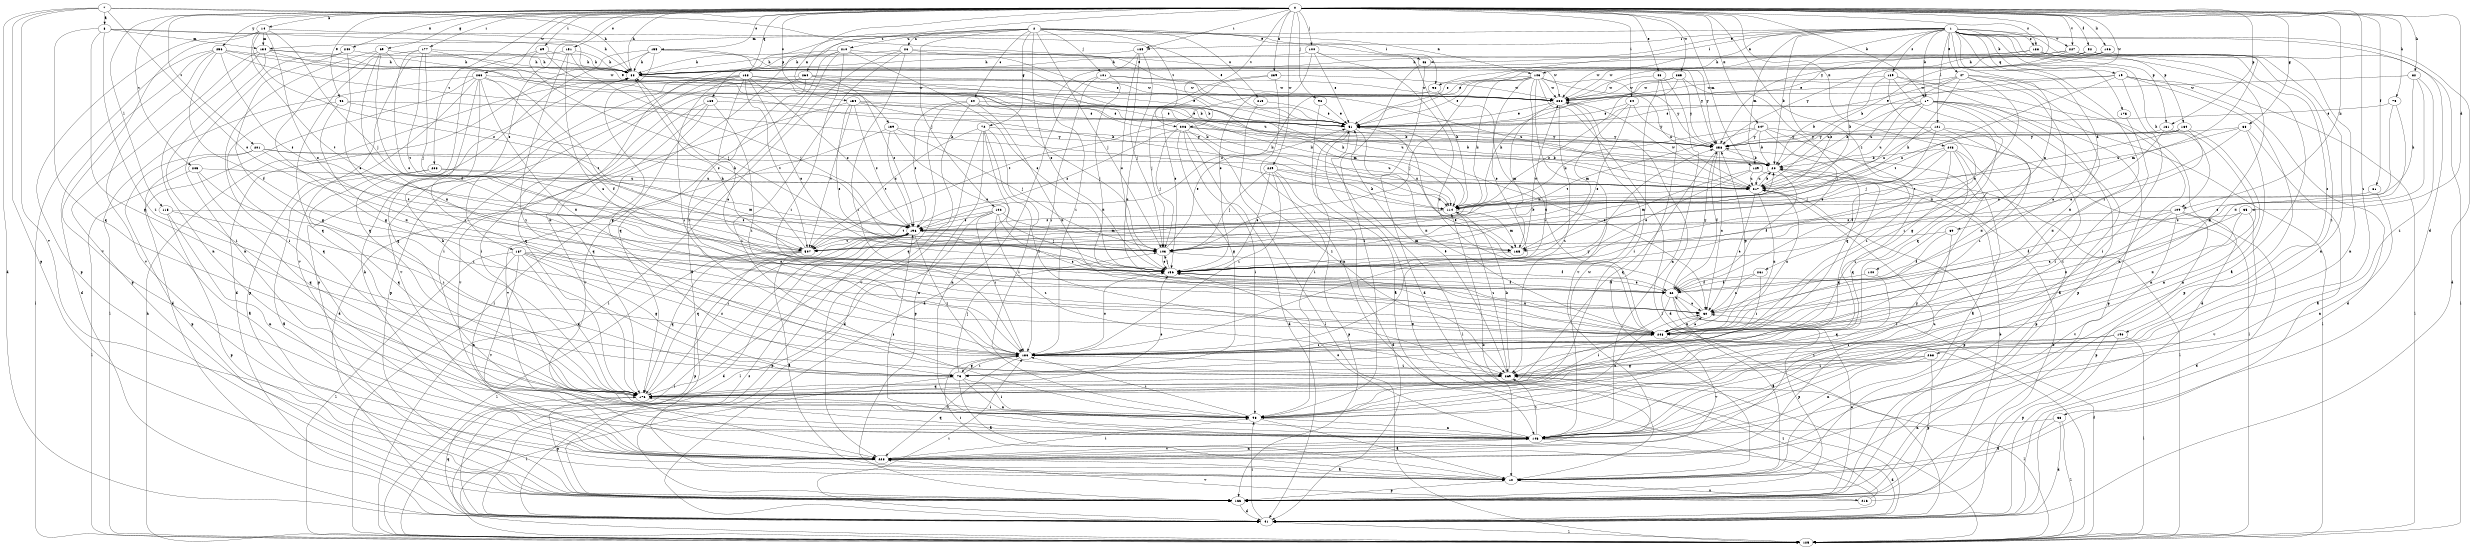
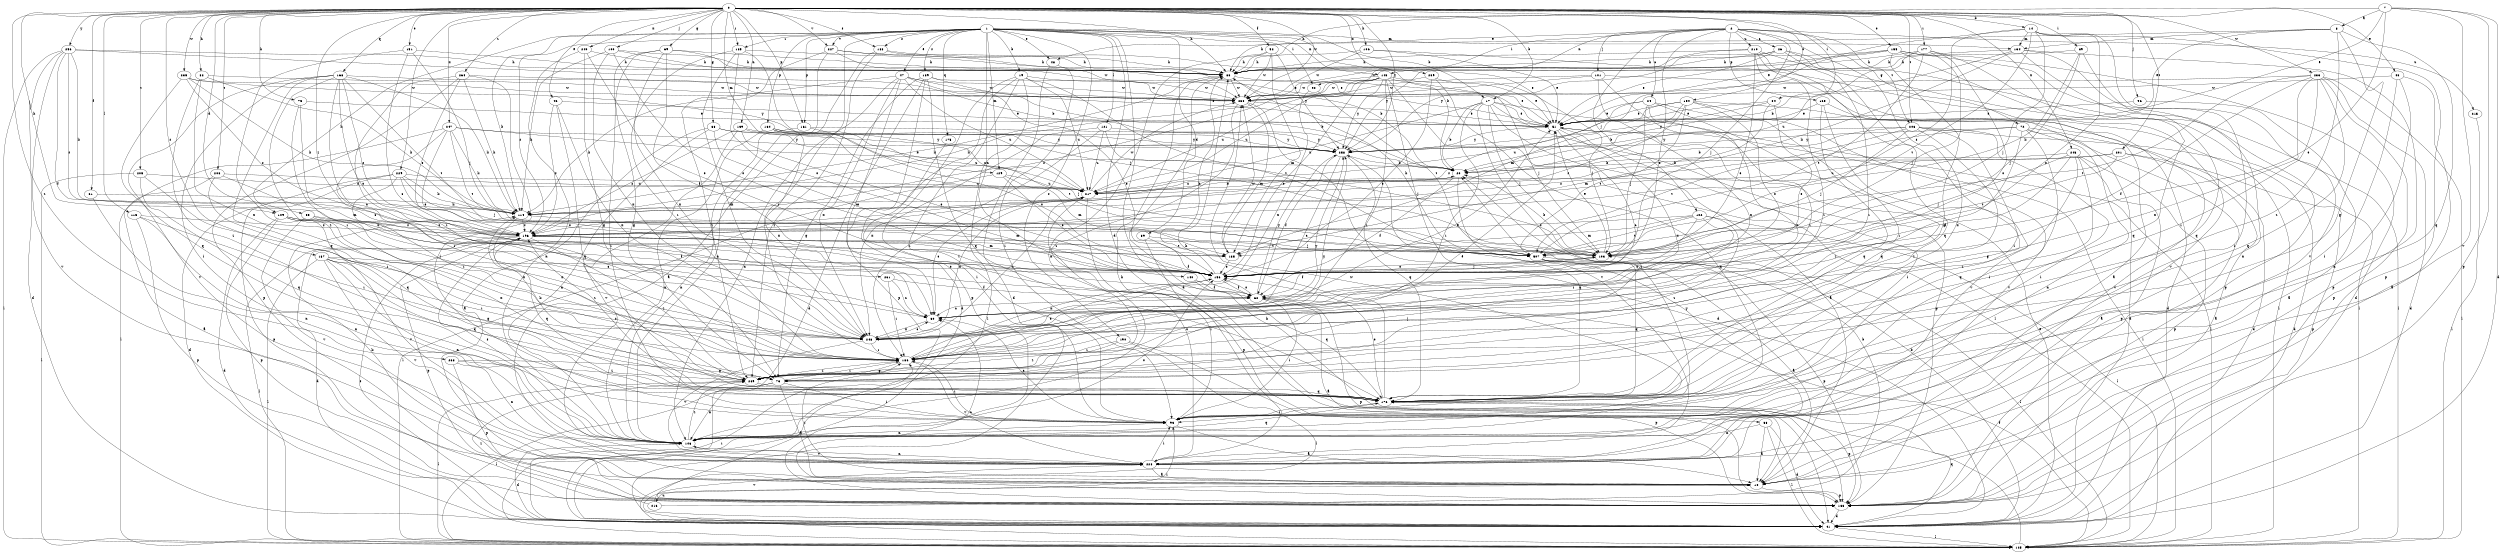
  strict digraph {
    0
    14
    17
    35
    43
    46
    52
    61
    68
    69
    75
    82
    83
    84
    89
    96
    100
    106
    109
    115
    129
    139
    151
    154
    155
    161
    168
    177
    185
    187
    188
    201
    203
    205
    206
    227
    229
    233
    235
    238
    239
    240
    243
    247
    256
    258
    261
    264
    268
    134
    196
    103
    156
    51
    166
    228
    n57 [label=507]
    20
    186
    93
    10
    125
    217
    30
    248
    146
    176
    135
    114
    73
    62
    269
    41
    1
    19
    38
    39
    47
    48
    90
    121
    140
    143
    164
    175
    189
    190
    2
    24
    26
    72
    101
    102
    165
    210
    215
    216
    7
    8
    0 -> 14 [label=b]
    0 -> 17 [label=b]
    0 -> 35 [label=d]
    0 -> 43 [label=e]
    0 -> 46 [label=e]
    0 -> 52 [label=f]
    0 -> 61 [label=f]
    0 -> 68 [label=g]
    0 -> 69 [label=g]
    0 -> 75 [label=h]
    0 -> 82 [label=h]
    0 -> 83 [label=h]
    0 -> 84 [label=i]
    0 -> 89 [label=i]
    0 -> 96 [label=j]
    0 -> 100 [label=j]
    0 -> 106 [label=k]
    0 -> 109 [label=k]
    0 -> 115 [label=l]
    0 -> 129 [label=m]
    0 -> 139 [label=n]
    0 -> 151 [label=o]
    0 -> 154 [label=o]
    0 -> 155 [label=o]
    0 -> 161 [label=p]
    0 -> 168 [label=q]
    0 -> 177 [label=r]
    0 -> 185 [label=r]
    0 -> 187 [label=s]
    0 -> 188 [label=s]
    0 -> 201 [label=t]
    0 -> 203 [label=t]
    0 -> 205 [label=t]
    0 -> 206 [label=t]
    0 -> 227 [label=v]
    0 -> 229 [label=w]
    0 -> 233 [label=w]
    0 -> 235 [label=w]
    0 -> 238 [label=w]
    0 -> 239 [label=x]
    0 -> 240 [label=x]
    0 -> 243 [label=x]
    0 -> 247 [label=x]
    0 -> 256 [label=y]
    0 -> 258 [label=y]
    0 -> 261 [label=z]
    0 -> 264 [label=z]
    0 -> 268 [label=z]
    14 -> 134 [label=m]
    14 -> 196 [label=s]
    14 -> 103 [label=j]
    14 -> 156 [label=o]
    14 -> 51 [label=e]
    14 -> 166 [label=p]
    14 -> 228 [label=v]
    14 -> n57 [label=t]
    17 -> 103 [label=j]
    17 -> 51 [label=e]
    17 -> 166 [label=p]
    17 -> 20 [label=b]
    17 -> 186 [label=r]
    17 -> 93 [label=i]
    17 -> 10 [label=a]
    17 -> 125 [label=l]
    17 -> 217 [label=u]
    35 -> 196 [label=s]
    35 -> 228 [label=v]
    35 -> 30 [label=c]
    35 -> 248 [label=x]
    43 -> 238 [label=w]
    43 -> 93 [label=i]
    43 -> 10 [label=a]
    43 -> 146 [label=n]
    46 -> 196 [label=s]
    46 -> 51 [label=e]
    46 -> 248 [label=x]
    46 -> 176 [label=q]
    52 -> 83 [label=h]
    52 -> 238 [label=w]
    52 -> 258 [label=y]
    52 -> 146 [label=n]
    52 -> 135 [label=m]
    61 -> 146 [label=n]
    61 -> 114 [label=k]
    68 -> 258 [label=y]
    68 -> 156 [label=o]
    68 -> 10 [label=a]
    68 -> 217 [label=u]
    68 -> 146 [label=n]
    69 -> 83 [label=h]
    69 -> 238 [label=w]
    69 -> 93 [label=i]
    69 -> 248 [label=x]
    69 -> 73 [label=g]
    69 -> 62 [label=f]
    75 -> 51 [label=e]
    75 -> 30 [label=c]
    75 -> 248 [label=x]
    82 -> 238 [label=w]
    82 -> 248 [label=x]
    82 -> 114 [label=k]
    82 -> 269 [label=z]
    83 -> 238 [label=w]
    83 -> 51 [label=e]
    83 -> 114 [label=k]
    84 -> 258 [label=y]
    84 -> 156 [label=o]
    84 -> 51 [label=e]
    84 -> 135 [label=m]
    89 -> 83 [label=h]
    89 -> 103 [label=j]
    89 -> 176 [label=q]
    89 -> 114 [label=k]
    96 -> 51 [label=e]
    96 -> 10 [label=a]
    100 -> 83 [label=h]
    100 -> 156 [label=o]
    100 -> 51 [label=e]
    100 -> 248 [label=x]
    100 -> 114 [label=k]
    106 -> 83 [label=h]
    106 -> 238 [label=w]
    106 -> 51 [label=e]
    106 -> 125 [label=l]
    109 -> 196 [label=s]
    109 -> 166 [label=p]
    109 -> 228 [label=v]
    109 -> 248 [label=x]
    109 -> 62 [label=f]
    109 -> 41 [label=d]
    115 -> 196 [label=s]
    115 -> 166 [label=p]
    115 -> 186 [label=r]
    115 -> 146 [label=n]
    129 -> 156 [label=o]
    129 -> 125 [label=l]
    129 -> 217 [label=u]
    129 -> 135 [label=m]
    139 -> 258 [label=y]
    139 -> 196 [label=s]
    139 -> 103 [label=j]
    139 -> 156 [label=o]
    139 -> 228 [label=v]
    151 -> 83 [label=h]
    151 -> 103 [label=j]
-   151 -> 228 [label=v]
+   155 -> 228 [label=v]
    151 -> 30 [label=c]
    151 -> 269 [label=z]
    154 -> 196 [label=s]
    154 -> 156 [label=o]
    154 -> 51 [label=e]
    154 -> 228 [label=v]
    154 -> n57 [label=t]
    154 -> 20 [label=b]
    154 -> 217 [label=u]
    155 -> 83 [label=h]
    155 -> 238 [label=w]
    155 -> 166 [label=p]
    155 -> 135 [label=m]
    155 -> 73 [label=g]
    155 -> 41 [label=d]
    161 -> 258 [label=y]
    161 -> 156 [label=o]
    161 -> 146 [label=n]
    168 -> 238 [label=w]
    168 -> 196 [label=s]
    168 -> 156 [label=o]
    168 -> 228 [label=v]
    168 -> n57 [label=t]
    168 -> 186 [label=r]
    168 -> 93 [label=i]
    168 -> 30 [label=c]
    168 -> 176 [label=q]
    168 -> 114 [label=k]
    177 -> 83 [label=h]
    177 -> 103 [label=j]
    177 -> 156 [label=o]
    177 -> n57 [label=t]
    177 -> 20 [label=b]
    177 -> 176 [label=q]
    185 -> 83 [label=h]
    185 -> 103 [label=j]
    185 -> 156 [label=o]
    185 -> 186 [label=r]
    185 -> 248 [label=x]
    187 -> 156 [label=o]
    187 -> 228 [label=v]
    187 -> 186 [label=r]
    187 -> 125 [label=l]
    187 -> 248 [label=x]
    187 -> 146 [label=n]
    187 -> 176 [label=q]
    187 -> 73 [label=g]
    188 -> 83 [label=h]
    188 -> 51 [label=e]
    188 -> 10 [label=a]
    188 -> 269 [label=z]
    201 -> 166 [label=p]
    201 -> n57 [label=t]
    201 -> 20 [label=b]
    201 -> 10 [label=a]
    201 -> 217 [label=u]
    203 -> 10 [label=a]
    203 -> 217 [label=u]
    203 -> 176 [label=q]
    203 -> 135 [label=m]
    205 -> 186 [label=r]
    205 -> 125 [label=l]
    205 -> 217 [label=u]
    205 -> 176 [label=q]
    206 -> 258 [label=y]
    206 -> 196 [label=s]
    206 -> 103 [label=j]
    206 -> 20 [label=b]
    206 -> 93 [label=i]
    206 -> 73 [label=g]
    206 -> 269 [label=z]
    206 -> 41 [label=d]
    227 -> 83 [label=h]
    227 -> 51 [label=e]
    227 -> 20 [label=b]
    227 -> 146 [label=n]
    227 -> 269 [label=z]
    229 -> 103 [label=j]
    229 -> 156 [label=o]
    229 -> 166 [label=p]
    229 -> 186 [label=r]
    229 -> 217 [label=u]
    229 -> 114 [label=k]
    229 -> 41 [label=d]
    233 -> 238 [label=w]
    233 -> 166 [label=p]
    233 -> n57 [label=t]
    233 -> 186 [label=r]
    233 -> 125 [label=l]
    233 -> 248 [label=x]
    233 -> 176 [label=q]
    233 -> 62 [label=f]
    233 -> 41 [label=d]
    235 -> 238 [label=w]
    235 -> 258 [label=y]
    235 -> 196 [label=s]
    235 -> 176 [label=q]
    235 -> 114 [label=k]
    238 -> 51 [label=e]
    238 -> 135 [label=m]
    238 -> 269 [label=z]
    238 -> 41 [label=d]
    239 -> 238 [label=w]
    239 -> 103 [label=j]
    239 -> 156 [label=o]
    239 -> 146 [label=n]
    240 -> 83 [label=h]
    240 -> 156 [label=o]
    240 -> 146 [label=n]
    240 -> 73 [label=g]
    243 -> 103 [label=j]
    243 -> 166 [label=p]
    243 -> 20 [label=b]
    243 -> 10 [label=a]
    243 -> 176 [label=q]
    243 -> 62 [label=f]
    243 -> 269 [label=z]
    247 -> 258 [label=y]
    247 -> 156 [label=o]
    247 -> n57 [label=t]
    247 -> 20 [label=b]
    247 -> 186 [label=r]
    247 -> 125 [label=l]
    247 -> 114 [label=k]
    256 -> 83 [label=h]
    256 -> 196 [label=s]
    256 -> 228 [label=v]
    256 -> 20 [label=b]
    256 -> 125 [label=l]
    256 -> 114 [label=k]
    256 -> 62 [label=f]
    256 -> 41 [label=d]
    258 -> 20 [label=b]
    258 -> 30 [label=c]
    258 -> 176 [label=q]
    258 -> 62 [label=f]
    261 -> 186 [label=r]
    261 -> 30 [label=c]
    261 -> 62 [label=f]
    264 -> 238 [label=w]
    264 -> 196 [label=s]
    264 -> 166 [label=p]
    264 -> 186 [label=r]
    264 -> 93 [label=i]
    264 -> 114 [label=k]
    268 -> 166 [label=p]
    268 -> 146 [label=n]
    268 -> 73 [label=g]
    268 -> 269 [label=z]
    134 -> 83 [label=h]
    134 -> 166 [label=p]
    134 -> 93 [label=i]
    134 -> 217 [label=u]
    134 -> 146 [label=n]
    134 -> 114 [label=k]
    196 -> 103 [label=j]
    196 -> 166 [label=p]
    196 -> n57 [label=t]
    196 -> 125 [label=l]
    196 -> 176 [label=q]
    196 -> 135 [label=m]
    196 -> 269 [label=z]
    196 -> 41 [label=d]
    103 -> 156 [label=o]
    103 -> 51 [label=e]
    103 -> 20 [label=b]
    103 -> 62 [label=f]
    156 -> 83 [label=h]
    156 -> 103 [label=j]
    156 -> 248 [label=x]
    156 -> 62 [label=f]
    51 -> 258 [label=y]
    51 -> 93 [label=i]
    51 -> 125 [label=l]
    51 -> 30 [label=c]
    51 -> 248 [label=x]
    166 -> 30 [label=c]
    166 -> 41 [label=d]
    228 -> 83 [label=h]
    228 -> 258 [label=y]
    228 -> 93 [label=i]
    228 -> 10 [label=a]
    228 -> 217 [label=u]
    228 -> 146 [label=n]
    n57 -> 83 [label=h]
    n57 -> 166 [label=p]
    n57 -> 10 [label=a]
    n57 -> 125 [label=l]
    n57 -> 176 [label=q]
    20 -> 217 [label=u]
    20 -> 176 [label=q]
    20 -> 62 [label=f]
    186 -> 258 [label=y]
    186 -> 156 [label=o]
    186 -> 228 [label=v]
    186 -> 73 [label=g]
    186 -> 269 [label=z]
    93 -> 186 [label=r]
    93 -> 10 [label=a]
    93 -> 30 [label=c]
    93 -> 146 [label=n]
    10 -> 166 [label=p]
    10 -> 186 [label=r]
    10 -> 114 [label=k]
    10 -> 216 [label=u]
    125 -> 83 [label=h]
    125 -> 62 [label=f]
    217 -> 238 [label=w]
    217 -> 166 [label=p]
    217 -> 20 [label=b]
    217 -> 30 [label=c]
    217 -> 248 [label=x]
    217 -> 114 [label=k]
    30 -> 51 [label=e]
    30 -> 248 [label=x]
    248 -> 258 [label=y]
    248 -> 228 [label=v]
    248 -> 186 [label=r]
    248 -> 217 [label=u]
    248 -> 30 [label=c]
    146 -> 238 [label=w]
    146 -> 196 [label=s]
    146 -> 156 [label=o]
    146 -> 228 [label=v]
    146 -> 176 [label=q]
    146 -> 269 [label=z]
    146 -> 41 [label=d]
    176 -> 83 [label=h]
    176 -> 196 [label=s]
    176 -> 156 [label=o]
    176 -> 166 [label=p]
    176 -> 93 [label=i]
    135 -> 238 [label=w]
    135 -> 156 [label=o]
    114 -> 196 [label=s]
    114 -> 135 [label=m]
    114 -> 269 [label=z]
    73 -> 103 [label=j]
    73 -> 186 [label=r]
    73 -> 93 [label=i]
    73 -> 10 [label=a]
    73 -> 125 [label=l]
    73 -> 146 [label=n]
    62 -> 258 [label=y]
    62 -> 156 [label=o]
    62 -> 166 [label=p]
    62 -> 93 [label=i]
    62 -> 10 [label=a]
    62 -> 30 [label=c]
    269 -> 51 [label=e]
    269 -> 125 [label=l]
    269 -> 176 [label=q]
    269 -> 114 [label=k]
    41 -> 196 [label=s]
    41 -> 51 [label=e]
    41 -> 20 [label=b]
    41 -> 186 [label=r]
    41 -> 93 [label=i]
    41 -> 125 [label=l]
    41 -> 176 [label=q]
    1 -> 17 [label=b]
    1 -> 109 [label=k]
    1 -> 129 [label=m]
    1 -> 161 [label=p]
    1 -> 185 [label=r]
    1 -> 188 [label=s]
    1 -> 227 [label=v]
    1 -> 134 [label=m]
    1 -> 196 [label=s]
    1 -> 20 [label=b]
    1 -> 186 [label=r]
    1 -> 114 [label=k]
    1 -> 41 [label=d]
    1 -> 19 [label=b]
    1 -> 38 [label=d]
    1 -> 39 [label=d]
    1 -> 47 [label=e]
    1 -> 48 [label=e]
    1 -> 90 [label=i]
    1 -> 121 [label=l]
    1 -> 140 [label=n]
    1 -> 143 [label=n]
    1 -> 164 [label=p]
    1 -> 175 [label=q]
    1 -> 189 [label=s]
    1 -> 190 [label=s]
    19 -> 238 [label=w]
    19 -> 166 [label=p]
    19 -> n57 [label=t]
    19 -> 93 [label=i]
    19 -> 125 [label=l]
    19 -> 217 [label=u]
    19 -> 41 [label=d]
    38 -> 10 [label=a]
    38 -> 125 [label=l]
    38 -> 146 [label=n]
    38 -> 41 [label=d]
    39 -> n57 [label=t]
    39 -> 93 [label=i]
    39 -> 62 [label=f]
    47 -> 238 [label=w]
    47 -> 156 [label=o]
    47 -> 51 [label=e]
    47 -> 217 [label=u]
    47 -> 30 [label=c]
    47 -> 248 [label=x]
    47 -> 146 [label=n]
    47 -> 114 [label=k]
    48 -> 93 [label=i]
    48 -> 41 [label=d]
    90 -> n57 [label=t]
    90 -> 248 [label=x]
    121 -> 258 [label=y]
    121 -> 103 [label=j]
    121 -> 186 [label=r]
    121 -> 217 [label=u]
    121 -> 248 [label=x]
    140 -> 176 [label=q]
    140 -> 62 [label=f]
    143 -> 238 [label=w]
    143 -> 258 [label=y]
    143 -> 196 [label=s]
    143 -> 103 [label=j]
    143 -> 156 [label=o]
    143 -> 51 [label=e]
    143 -> 228 [label=v]
    143 -> 186 [label=r]
    143 -> 125 [label=l]
    143 -> 217 [label=u]
    143 -> 114 [label=k]
    164 -> 258 [label=y]
    164 -> n57 [label=t]
    164 -> 217 [label=u]
    164 -> 248 [label=x]
    164 -> 146 [label=n]
    175 -> 93 [label=i]
    189 -> 238 [label=w]
    189 -> 166 [label=p]
    189 -> 20 [label=b]
    189 -> 176 [label=q]
    189 -> 73 [label=g]
    189 -> 41 [label=d]
    190 -> 166 [label=p]
    190 -> 186 [label=r]
    190 -> 125 [label=l]
    190 -> 269 [label=z]
    2 -> 206 [label=t]
    2 -> 103 [label=j]
    2 -> 156 [label=o]
    2 -> 176 [label=x]
    2 -> 48 [label=e]
    2 -> 90 [label=i]
    2 -> 143 [label=n]
    2 -> 24 [label=c]
    2 -> 26 [label=c]
    2 -> 72 [label=g]
    2 -> 101 [label=j]
    2 -> 102 [label=j]
    2 -> 165 [label=p]
    2 -> 210 [label=u]
    2 -> 215 [label=u]
    24 -> 196 [label=s]
    24 -> 103 [label=j]
    24 -> 51 [label=e]
    24 -> 228 [label=v]
    24 -> 248 [label=x]
    24 -> 176 [label=q]
    26 -> 83 [label=h]
    26 -> 258 [label=y]
    26 -> 51 [label=e]
    26 -> 186 [label=r]
    26 -> 93 [label=i]
    26 -> 125 [label=l]
    72 -> 258 [label=y]
    72 -> 166 [label=p]
    72 -> n57 [label=t]
    72 -> 93 [label=i]
    72 -> 146 [label=n]
    72 -> 269 [label=z]
    72 -> 41 [label=d]
    101 -> 238 [label=w]
    101 -> 186 [label=r]
    101 -> 217 [label=u]
    101 -> 248 [label=x]
    101 -> 41 [label=d]
    102 -> 196 [label=s]
    102 -> n57 [label=t]
    102 -> 186 [label=r]
    102 -> 125 [label=l]
    102 -> 30 [label=c]
    102 -> 135 [label=m]
    102 -> 269 [label=z]
    165 -> 51 [label=e]
    165 -> 228 [label=v]
-   165 -> 186 [label=r]
+   154 -> 186 [label=r]
    165 -> 176 [label=q]
    165 -> 41 [label=d]
    210 -> 83 [label=h]
    210 -> 258 [label=y]
    210 -> 156 [label=o]
    210 -> 186 [label=r]
    210 -> 10 [label=a]
    210 -> 125 [label=l]
    210 -> 176 [label=q]
-   215 -> 51 [label=e]
    215 -> 125 [label=l]
    216 -> 228 [label=v]
    216 -> 20 [label=b]
    216 -> 269 [label=z]
    7 -> 83 [label=h]
    7 -> 156 [label=o]
    7 -> 51 [label=e]
    7 -> 166 [label=p]
    7 -> 228 [label=v]
    7 -> 41 [label=d]
    7 -> 8 [label=a]
    8 -> 83 [label=h]
    8 -> 134 [label=m]
    8 -> 51 [label=e]
    8 -> 176 [label=q]
    8 -> 73 [label=g]
    8 -> 269 [label=z]
  }
